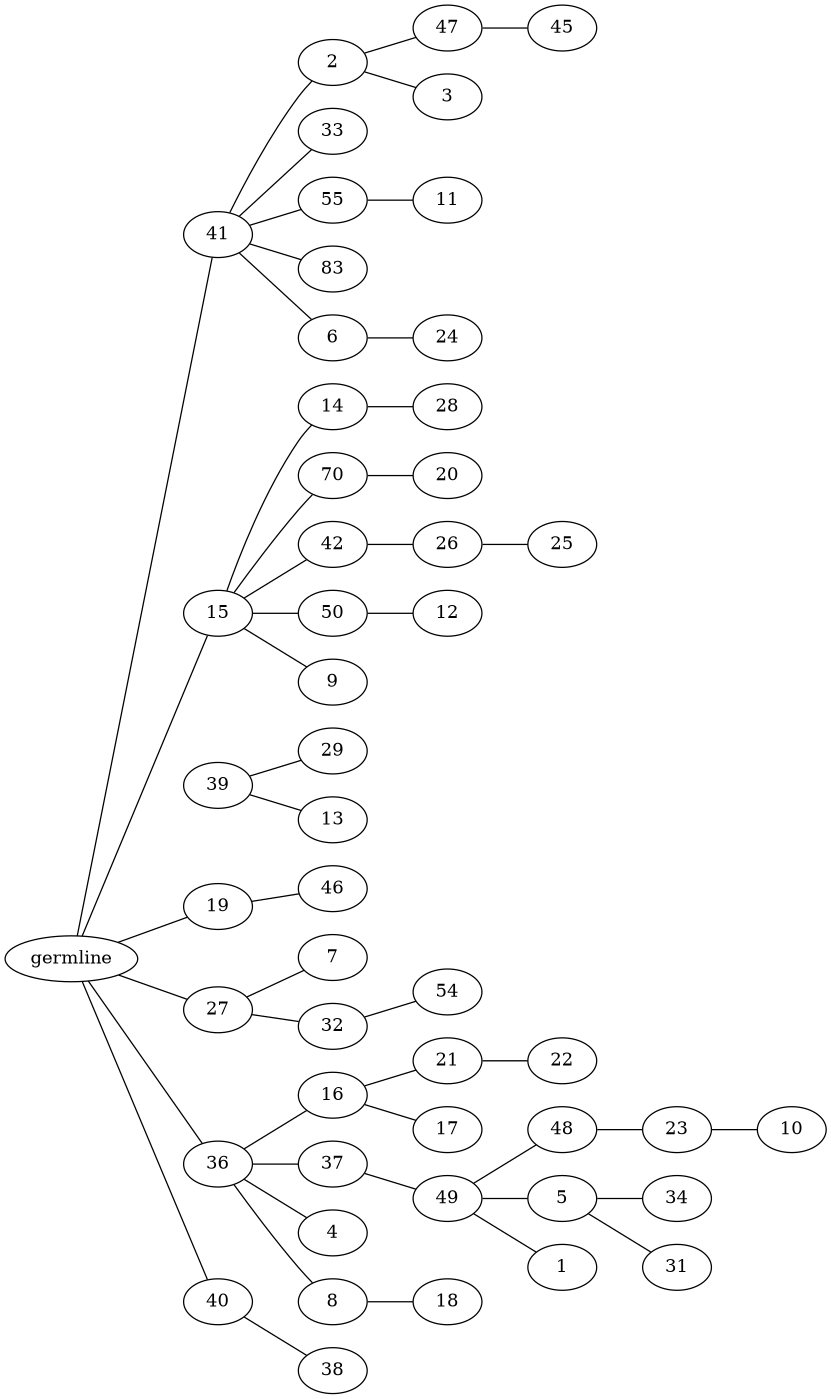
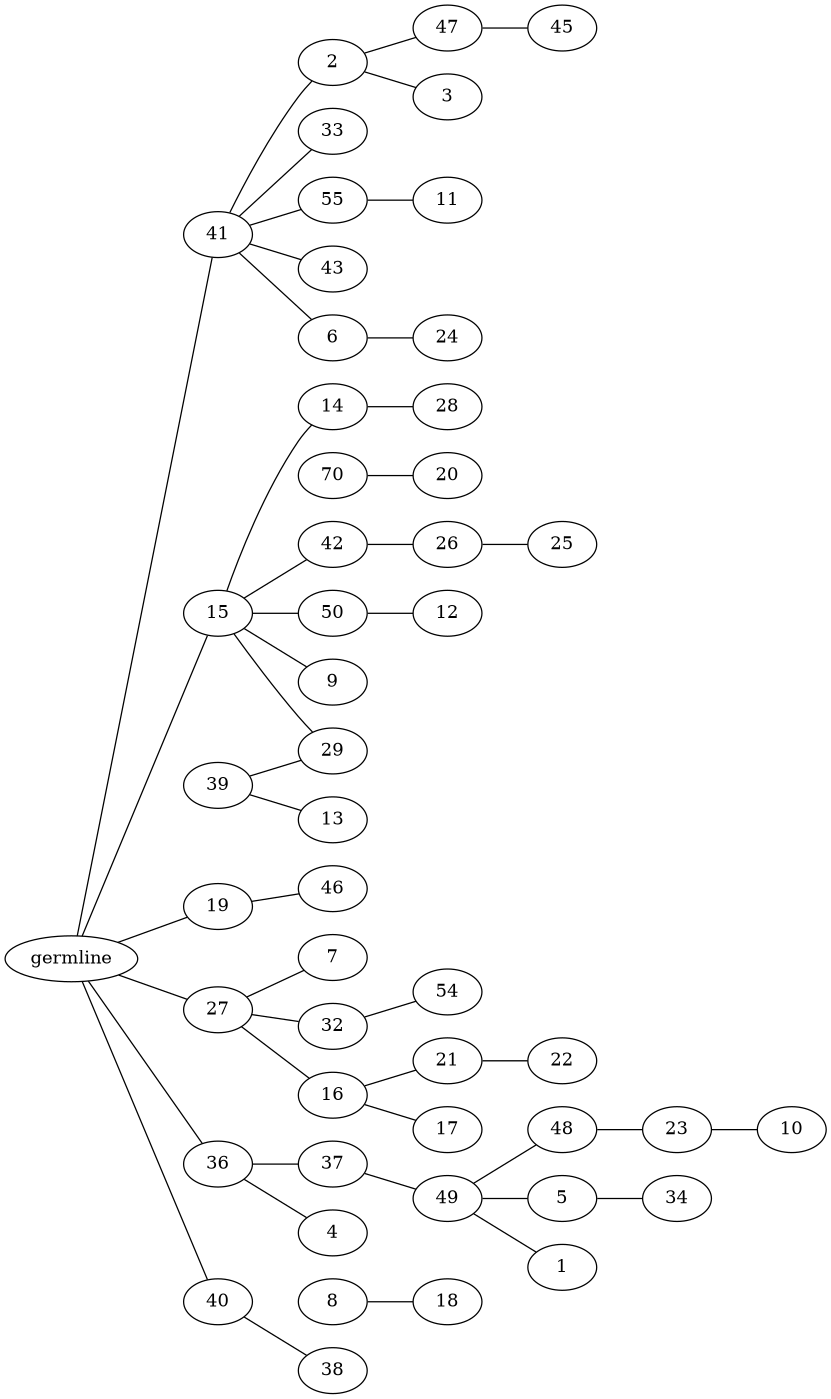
  graph {
    rankdir=LR
    n1 [label=germline]
    n2 [label=15]
    n3 [label=19]
    n4 [label=27]
    n5 [label=36]
    n6 [label=40]
    n7 [label=41]
    n8 [label=14]
    n9 [label=70]
    n10 [label=42]
    n11 [label=50]
    n12 [label=9]
    n13 [label=46]
    n14 [label=32]
    n15 [label=7]
    n16 [label=37]
    n17 [label=16]
    n18 [label=4]
    n19 [label=8]
    n20 [label=49]
    n21 [label=38]
    n22 [label=2]
    n23 [label=33]
    n24 [label=55]
-   n25 [label=83]
+   n25 [label=43]
    n26 [label=6]
    n27 [label=28]
    n28 [label=20]
    n29 [label=26]
    n30 [label=12]
    n31 [label=25]
    n32 [label=54]
    n33 [label=17]
    n34 [label=21]
    n35 [label=18]
    n36 [label=22]
    n37 [label=39]
    n38 [label=13]
    n39 [label=29]
    n40 [label=1]
    n41 [label=48]
    n42 [label=5]
    n43 [label=23]
-   n44 [label=31]
    n45 [label=34]
    n46 [label=10]
    n47 [label=3]
    n48 [label=47]
    n49 [label=11]
    n50 [label=24]
    n51 [label=45]
    n1 -- n2
    n1 -- n3
    n1 -- n4
    n1 -- n5
    n1 -- n6
    n1 -- n7
    n2 -- n8
-   n2 -- n9
+   n2 -- n39
    n2 -- n10
    n2 -- n11
    n2 -- n12
    n3 -- n13
    n4 -- n14
    n4 -- n15
    n5 -- n16
-   n5 -- n17
+   n4 -- n17
    n5 -- n18
-   n5 -- n19
    n6 -- n21
    n7 -- n22
    n7 -- n23
    n7 -- n24
    n7 -- n25
    n7 -- n26
    n8 -- n27
    n9 -- n28
    n10 -- n29
    n11 -- n30
    n14 -- n32
    n16 -- n20
    n17 -- n33
    n17 -- n34
    n19 -- n35
    n20 -- n40
    n20 -- n41
    n20 -- n42
    n22 -- n47
    n22 -- n48
    n24 -- n49
    n26 -- n50
    n29 -- n31
    n34 -- n36
    n37 -- n38
    n37 -- n39
    n41 -- n43
-   n42 -- n44
    n42 -- n45
    n43 -- n46
    n48 -- n51
  }
